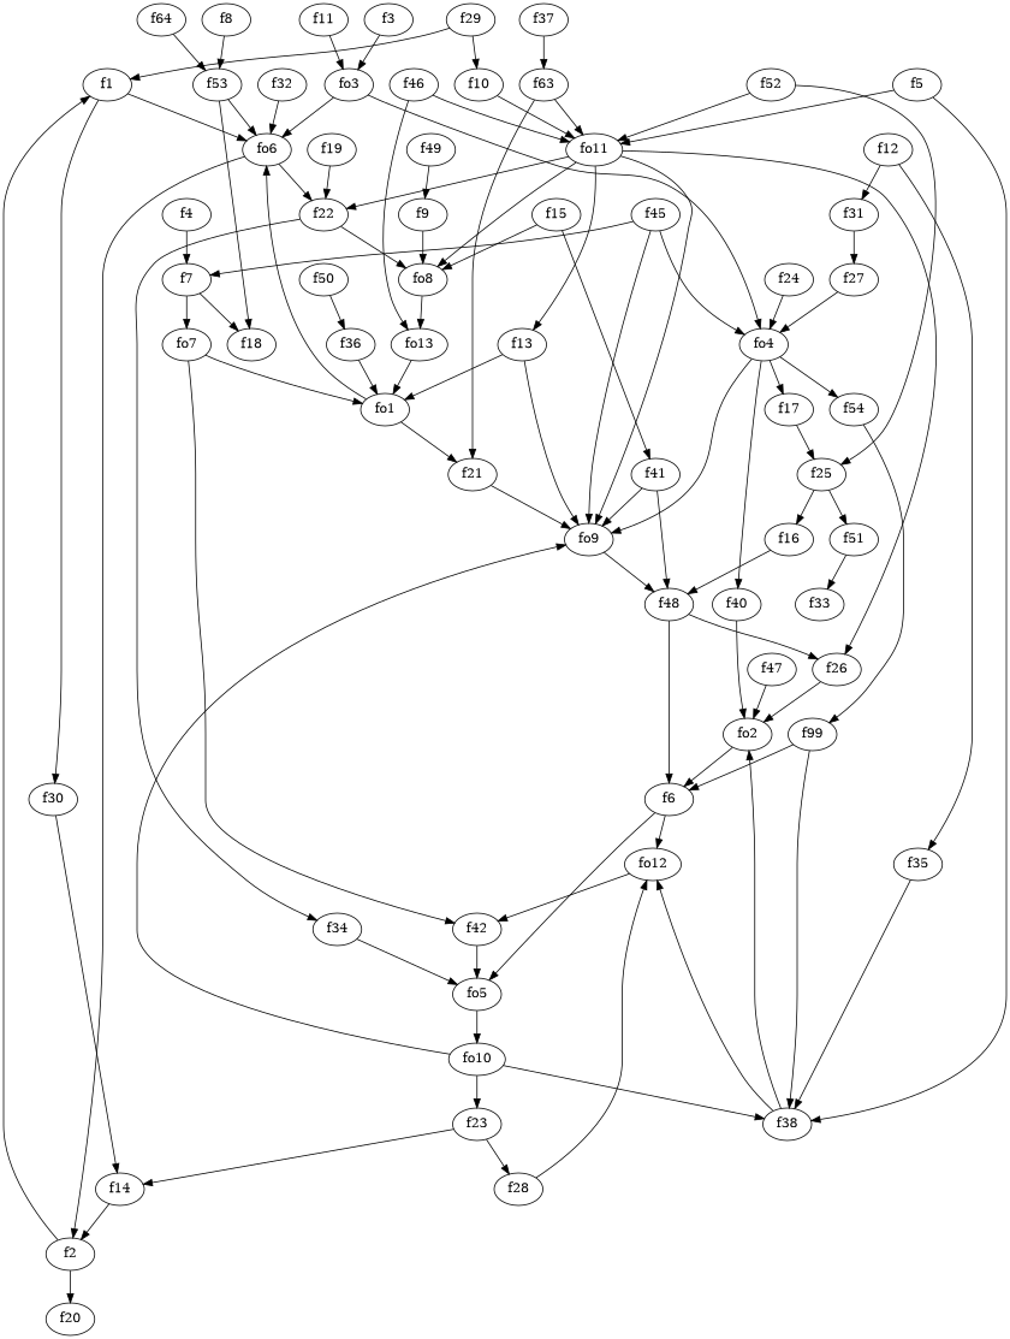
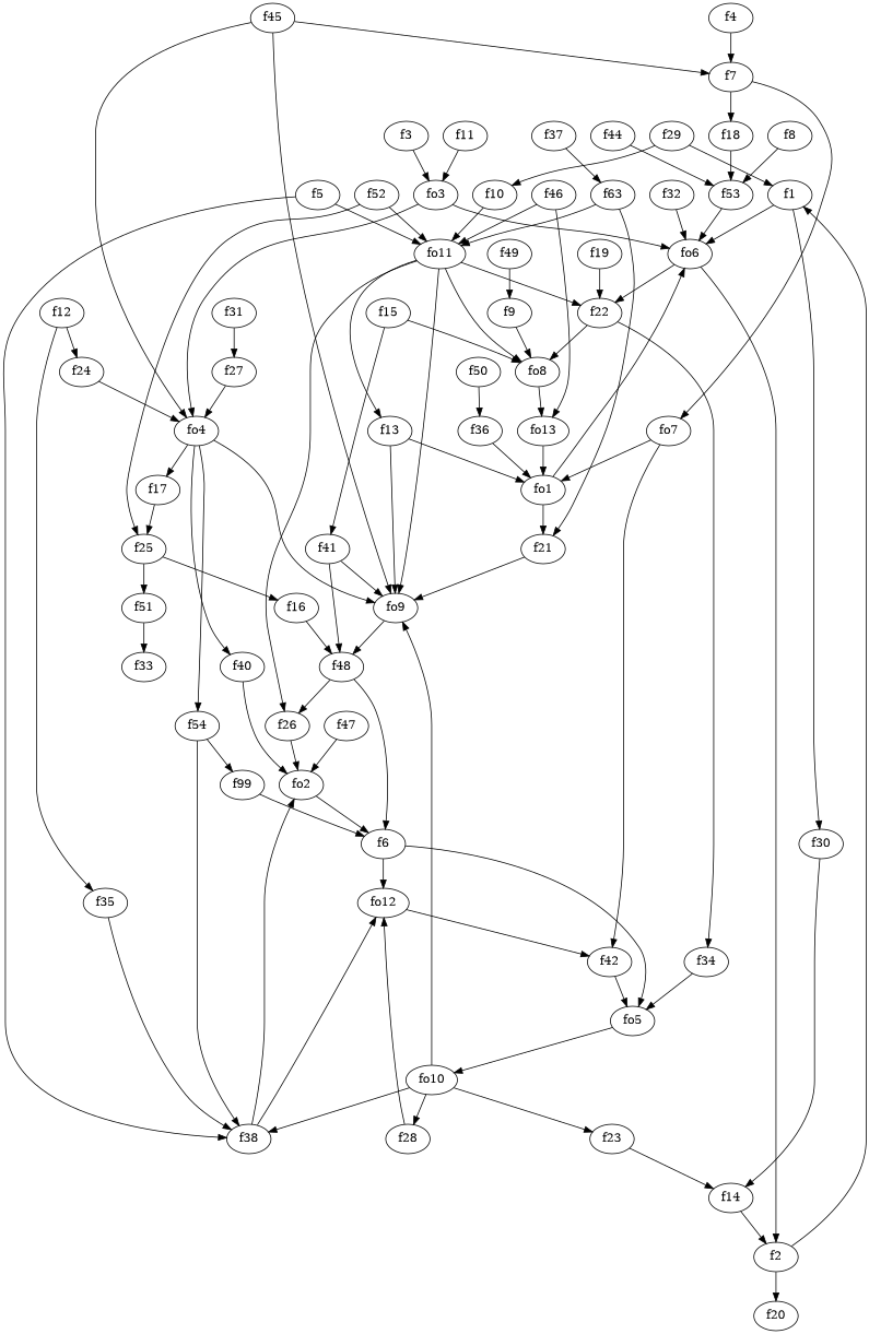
  strict digraph {
    edge [weight=2]
    f1
    f30
    fo6
    f14
    f2
    f22
    f20
    f3
    fo3
    fo4
    f4
    f7
    f18
    fo7
    f5
    f38
    fo11
    fo12
    fo2
    fo8
    f13
    fo9
    f26
    f6
    fo5
    fo10
    f42
    f53
    fo1
    f8
    f9
    fo13
    f10
    f11
    f12
    f31
    f35
    f27
    f21
    f48
    f15
    f41
    f16
    f17
    f25
    f51
    f19
    f34
    f23
    f24
    f40
    f54
    f33
    f28
    f29
    f32
    f36
    n58 [label=f63]
    f37
    n60 [label=f99]
-   f44 [label=f64]
+   f44
    f45
    f46
    f47
    f49
    f50
    f52
    f1 -> f30
    f1 -> fo6
    f30 -> f14
    fo6 -> f2
    fo6 -> f22
    f14 -> f2
    f2 -> f1
    f2 -> f20
    f22 -> fo8
    f22 -> f34
    f3 -> fo3
    fo3 -> fo6
    fo3 -> fo4
    fo4 -> fo9
    fo4 -> f17
    fo4 -> f40
    fo4 -> f54
    f4 -> f7
    f7 -> f18
    f7 -> fo7
-   f53 -> f18
+   f18 -> f53
    fo7 -> f42
    fo7 -> fo1
    f5 -> f38
    f5 -> fo11
    f38 -> fo12
    f38 -> fo2
    fo11 -> f22
    fo11 -> fo8
    fo11 -> f13
    fo11 -> fo9
    fo11 -> f26
    fo12 -> f42
    fo2 -> f6
    fo8 -> fo13
    f13 -> fo9
    f13 -> fo1
    fo9 -> f48
    f26 -> fo2
    f6 -> fo12
    f6 -> fo5
    fo5 -> fo10
    fo10 -> f38
    fo10 -> fo9
    fo10 -> f23
-   f23 -> f28
+   fo10 -> f28
    f42 -> fo5
    f53 -> fo6
    fo1 -> fo6
    fo1 -> f21
    f8 -> f53
    f9 -> fo8
    fo13 -> fo1
    f10 -> fo11
    f11 -> fo3
-   f12 -> f31
+   f12 -> f24
    f12 -> f35
    f31 -> f27
    f35 -> f38
    f27 -> fo4
    f21 -> fo9
    f48 -> f26
    f48 -> f6
    f15 -> fo8
    f15 -> f41
    f41 -> fo9
    f41 -> f48
    f16 -> f48
    f17 -> f25
    f25 -> f16
    f25 -> f51
    f51 -> f33
    f19 -> f22
    f34 -> fo5
    f23 -> f14
    f24 -> fo4
    f40 -> fo2
-   n60 -> f38
+   f54 -> f38
    f54 -> n60
    f28 -> fo12
    f29 -> f1
    f29 -> f10
    f32 -> fo6
    f36 -> fo1
    n58 -> fo11
    n58 -> f21
    f37 -> n58
    n60 -> f6
    f44 -> f53
    f45 -> fo4
    f45 -> f7
    f45 -> fo9
    f46 -> fo11
    f46 -> fo13
    f47 -> fo2
    f49 -> f9
    f50 -> f36
    f52 -> fo11
    f52 -> f25
  }
